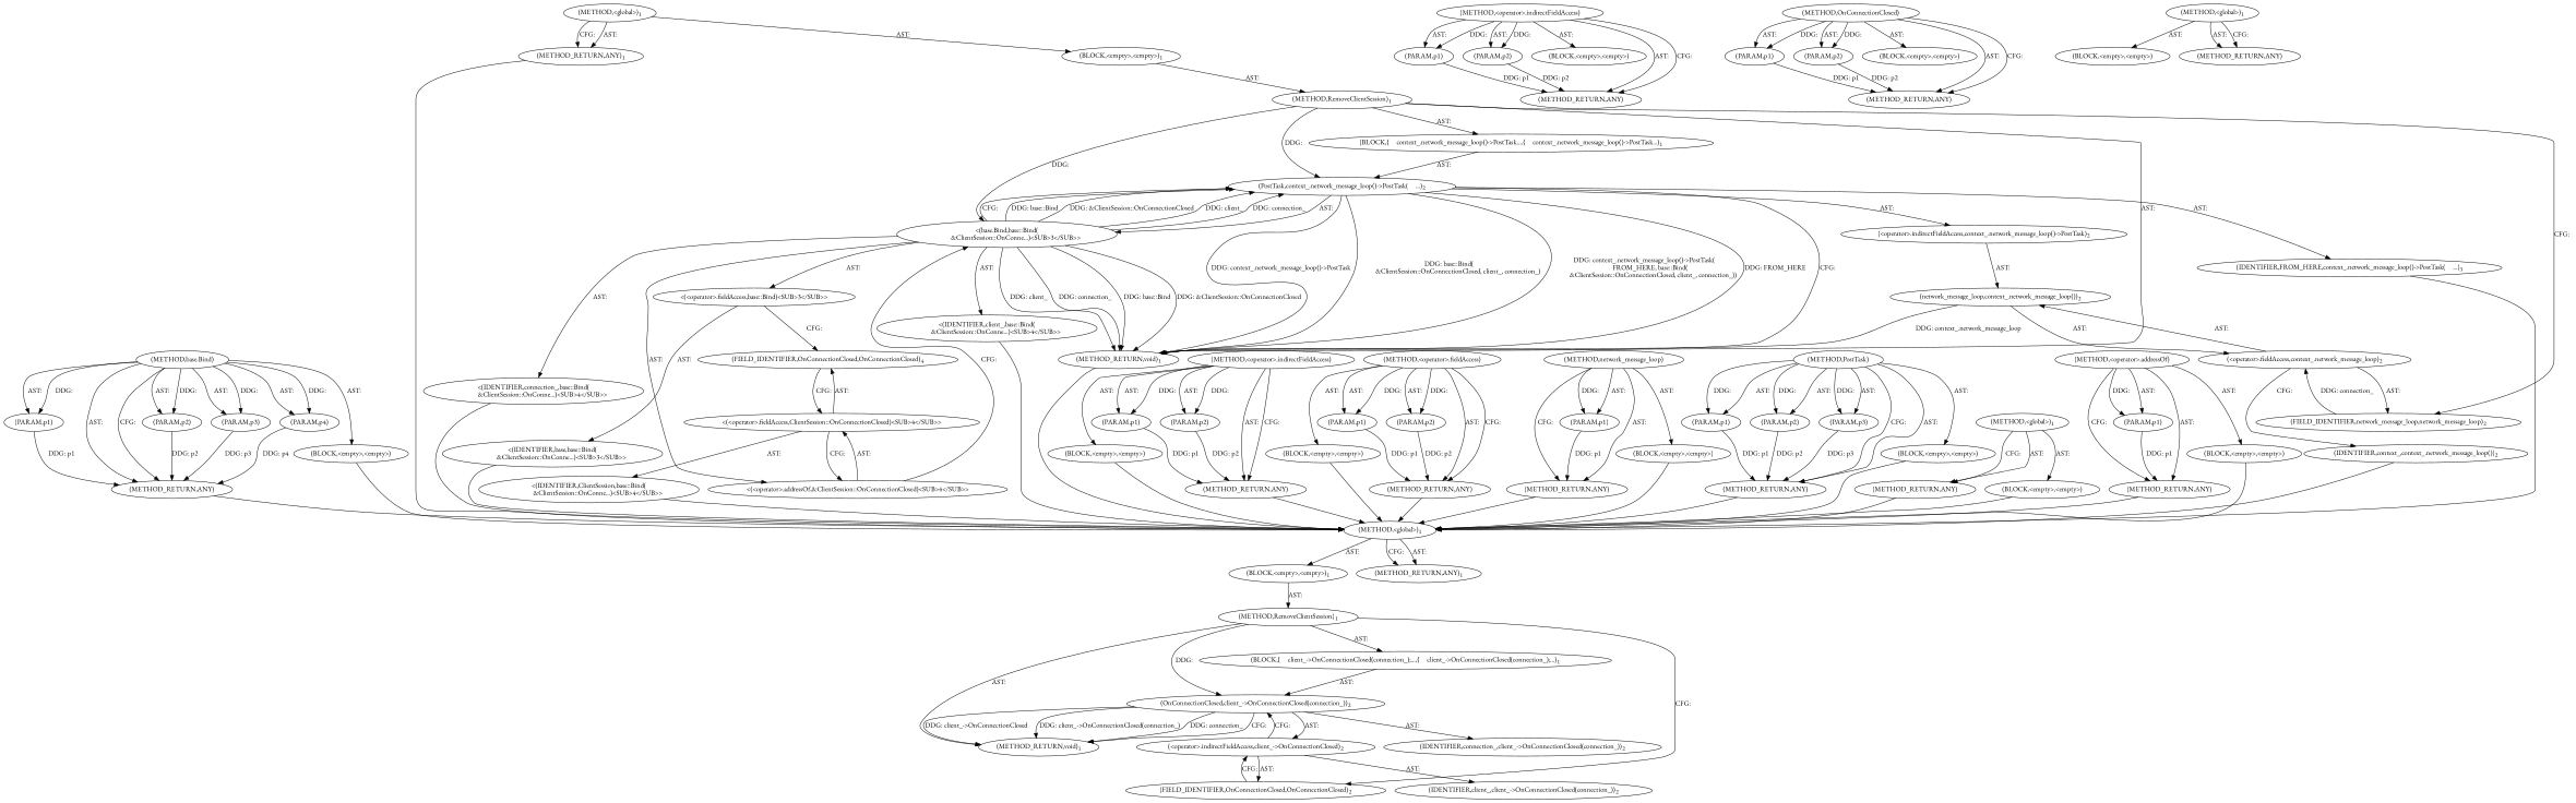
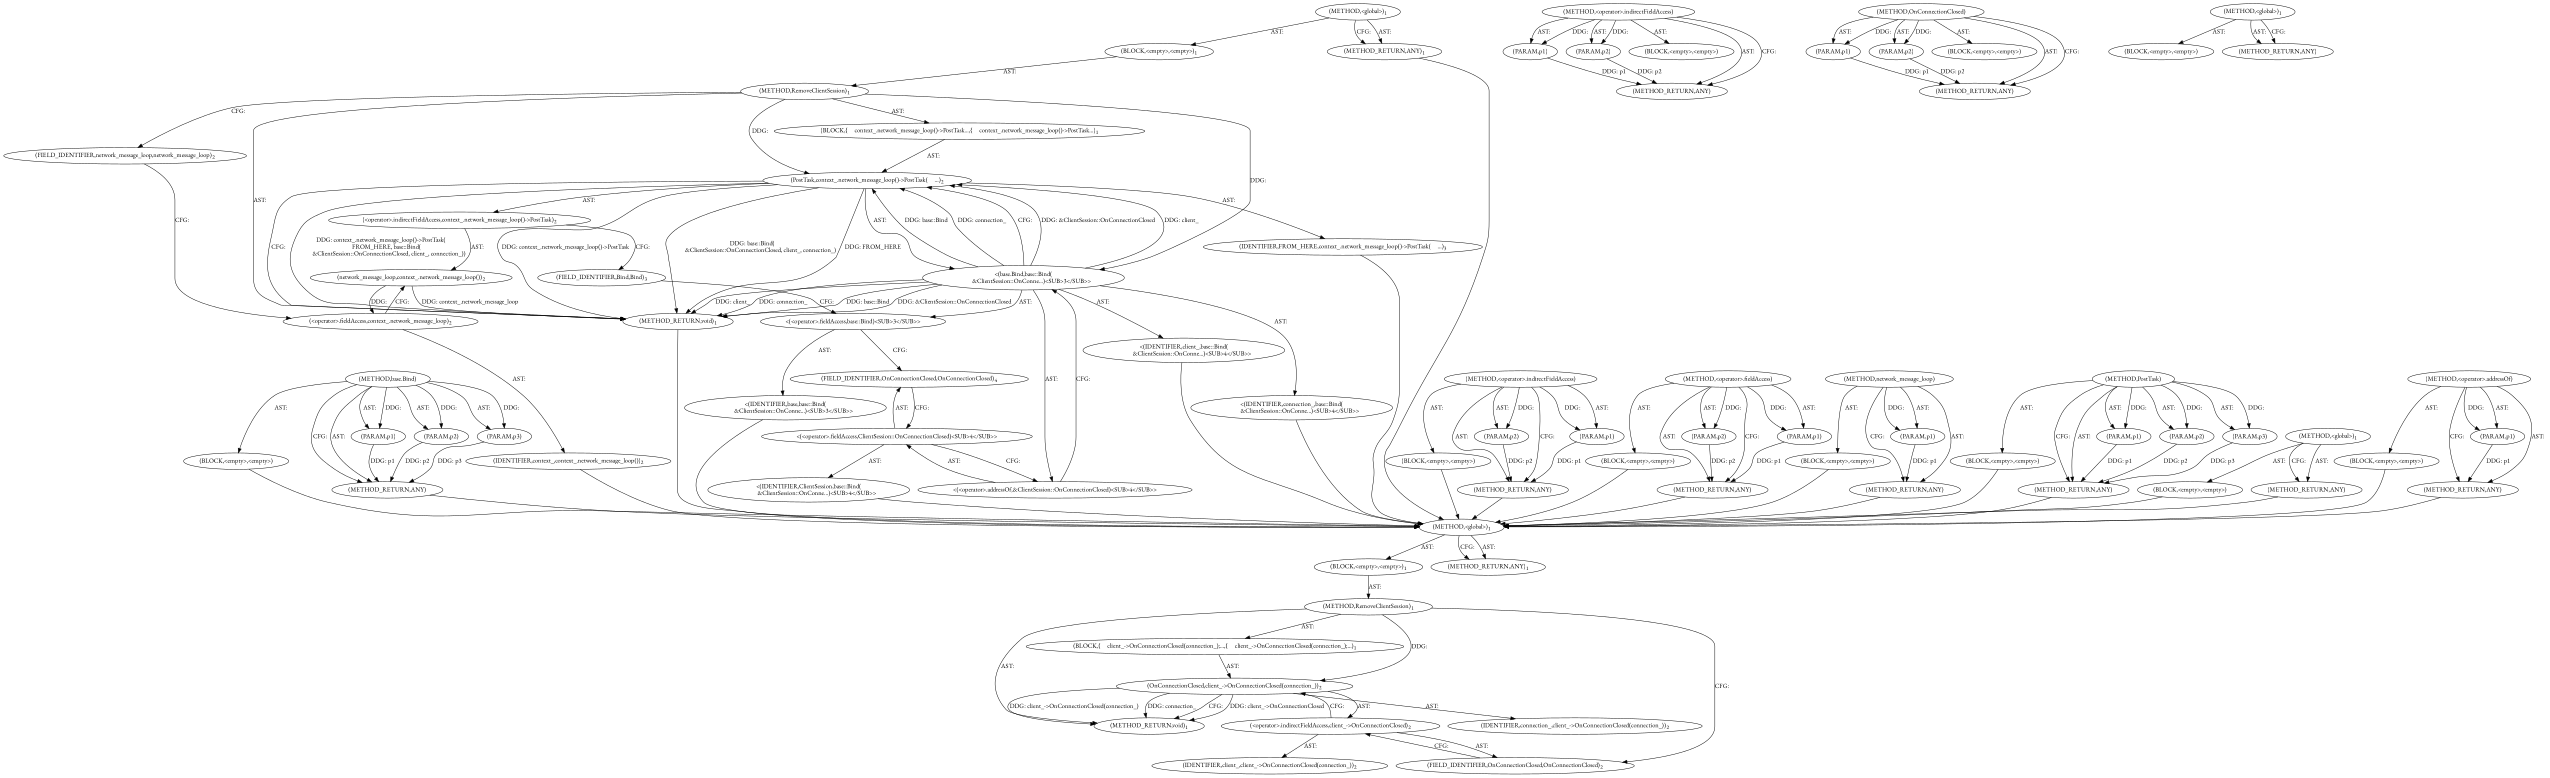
  digraph {
    fontname="EB Garamond"
    node [fontname="EB Garamond"]
    edge [fontname="EB Garamond"]
    n1 [label=<(METHOD,base.Bind)>]
    n2 [label=<(PARAM,p1)>]
    n3 [label=<(PARAM,p2)>]
    n4 [label=<(PARAM,p3)>]
-   n5 [label=<(PARAM,p4)>]
    n6 [label=<(BLOCK,&lt;empty&gt;,&lt;empty&gt;)>]
    n7 [label=<(METHOD_RETURN,ANY)>]
    n8 [label=<(METHOD,&lt;global&gt;)<SUB>1</SUB>>]
    n9 [label=<(BLOCK,&lt;empty&gt;,&lt;empty&gt;)<SUB>1</SUB>>]
    n10 [label=<(METHOD_RETURN,ANY)<SUB>1</SUB>>]
    n11 [label=<(METHOD,&lt;global&gt;)<SUB>1</SUB>>]
    n12 [label=<(BLOCK,&lt;empty&gt;,&lt;empty&gt;)<SUB>1</SUB>>]
    n13 [label=<(METHOD_RETURN,ANY)<SUB>1</SUB>>]
    n14 [label=<(METHOD,RemoveClientSession)<SUB>1</SUB>>]
    n15 [label=<(BLOCK,{     context_.network_message_loop()-&gt;PostTask...,{     context_.network_message_loop()-&gt;PostTask...)<SUB>1</SUB>>]
    n16 [label=<(PostTask,context_.network_message_loop()-&gt;PostTask(     ...)<SUB>2</SUB>>]
    n17 [label=<(FIELD_IDENTIFIER,network_message_loop,network_message_loop)<SUB>2</SUB>>]
    n18 [label="<(base.Bind,base::Bind(\n            &amp;ClientSession::OnConne...)<SUB>3</SUB>>"]
    n19 [label=<(METHOD_RETURN,void)<SUB>1</SUB>>]
    n20 [label=<(&lt;operator&gt;.indirectFieldAccess,context_.network_message_loop()-&gt;PostTask)<SUB>2</SUB>>]
    n21 [label=<(IDENTIFIER,FROM_HERE,context_.network_message_loop()-&gt;PostTask(     ...)<SUB>3</SUB>>]
    n22 [label=<(&lt;operator&gt;.fieldAccess,context_.network_message_loop)<SUB>2</SUB>>]
    n23 [label="<(&lt;operator&gt;.fieldAccess,base::Bind)<SUB>3</SUB>>"]
    n24 [label="<(&lt;operator&gt;.addressOf,&amp;ClientSession::OnConnectionClosed)<SUB>4</SUB>>"]
    n25 [label="<(IDENTIFIER,client_,base::Bind(\n            &amp;ClientSession::OnConne...)<SUB>4</SUB>>"]
    n26 [label="<(IDENTIFIER,connection_,base::Bind(\n            &amp;ClientSession::OnConne...)<SUB>4</SUB>>"]
    n27 [label=<(network_message_loop,context_.network_message_loop())<SUB>2</SUB>>]
+   n28 [label=<(FIELD_IDENTIFIER,Bind,Bind)<SUB>3</SUB>>]
    n29 [label=<(IDENTIFIER,context_,context_.network_message_loop())<SUB>2</SUB>>]
    n30 [label="<(IDENTIFIER,base,base::Bind(\n            &amp;ClientSession::OnConne...)<SUB>3</SUB>>"]
    n31 [label=<(FIELD_IDENTIFIER,OnConnectionClosed,OnConnectionClosed)<SUB>4</SUB>>]
    n32 [label="<(&lt;operator&gt;.fieldAccess,ClientSession::OnConnectionClosed)<SUB>4</SUB>>"]
    n33 [label="<(IDENTIFIER,ClientSession,base::Bind(\n            &amp;ClientSession::OnConne...)<SUB>4</SUB>>"]
    n34 [label=<(METHOD,&lt;operator&gt;.indirectFieldAccess)>]
    n35 [label=<(PARAM,p1)>]
    n36 [label=<(PARAM,p2)>]
    n37 [label=<(BLOCK,&lt;empty&gt;,&lt;empty&gt;)>]
    n38 [label=<(METHOD_RETURN,ANY)>]
    n39 [label=<(METHOD,&lt;operator&gt;.fieldAccess)>]
    n40 [label=<(PARAM,p1)>]
    n41 [label=<(PARAM,p2)>]
    n42 [label=<(BLOCK,&lt;empty&gt;,&lt;empty&gt;)>]
    n43 [label=<(METHOD_RETURN,ANY)>]
    n44 [label=<(METHOD,network_message_loop)>]
    n45 [label=<(PARAM,p1)>]
    n46 [label=<(BLOCK,&lt;empty&gt;,&lt;empty&gt;)>]
    n47 [label=<(METHOD_RETURN,ANY)>]
    n48 [label=<(METHOD,PostTask)>]
    n49 [label=<(PARAM,p1)>]
    n50 [label=<(PARAM,p2)>]
    n51 [label=<(PARAM,p3)>]
    n52 [label=<(BLOCK,&lt;empty&gt;,&lt;empty&gt;)>]
    n53 [label=<(METHOD_RETURN,ANY)>]
    n54 [label=<(METHOD,&lt;global&gt;)<SUB>1</SUB>>]
    n55 [label=<(BLOCK,&lt;empty&gt;,&lt;empty&gt;)>]
    n56 [label=<(METHOD_RETURN,ANY)>]
    n57 [label=<(METHOD,&lt;operator&gt;.addressOf)>]
    n58 [label=<(PARAM,p1)>]
    n59 [label=<(BLOCK,&lt;empty&gt;,&lt;empty&gt;)>]
    n60 [label=<(METHOD_RETURN,ANY)>]
    n61 [label=<(METHOD,RemoveClientSession)<SUB>1</SUB>>]
    n62 [label=<(BLOCK,{     client_-&gt;OnConnectionClosed(connection_);...,{     client_-&gt;OnConnectionClosed(connection_);...)<SUB>1</SUB>>]
    n63 [label=<(OnConnectionClosed,client_-&gt;OnConnectionClosed(connection_))<SUB>2</SUB>>]
    n64 [label=<(FIELD_IDENTIFIER,OnConnectionClosed,OnConnectionClosed)<SUB>2</SUB>>]
    n65 [label=<(METHOD_RETURN,void)<SUB>1</SUB>>]
    n66 [label=<(&lt;operator&gt;.indirectFieldAccess,client_-&gt;OnConnectionClosed)<SUB>2</SUB>>]
    n67 [label=<(IDENTIFIER,connection_,client_-&gt;OnConnectionClosed(connection_))<SUB>2</SUB>>]
    n68 [label=<(IDENTIFIER,client_,client_-&gt;OnConnectionClosed(connection_))<SUB>2</SUB>>]
    n69 [label=<(METHOD,&lt;operator&gt;.indirectFieldAccess)>]
    n70 [label=<(PARAM,p1)>]
    n71 [label=<(PARAM,p2)>]
    n72 [label=<(BLOCK,&lt;empty&gt;,&lt;empty&gt;)>]
    n73 [label=<(METHOD_RETURN,ANY)>]
    n74 [label=<(METHOD,OnConnectionClosed)>]
    n75 [label=<(PARAM,p1)>]
    n76 [label=<(PARAM,p2)>]
    n77 [label=<(BLOCK,&lt;empty&gt;,&lt;empty&gt;)>]
    n78 [label=<(METHOD_RETURN,ANY)>]
    n79 [label=<(METHOD,&lt;global&gt;)<SUB>1</SUB>>]
    n80 [label=<(BLOCK,&lt;empty&gt;,&lt;empty&gt;)>]
    n81 [label=<(METHOD_RETURN,ANY)>]
    n1 -> n2 [label="AST: "]
    n1 -> n2 [label="DDG: "]
    n1 -> n3 [label="AST: "]
    n1 -> n3 [label="DDG: "]
    n1 -> n4 [label="AST: "]
    n1 -> n4 [label="DDG: "]
-   n1 -> n5 [label="AST: "]
-   n1 -> n5 [label="DDG: "]
    n1 -> n6 [label="AST: "]
    n1 -> n7 [label="AST: "]
    n1 -> n7 [label="CFG: "]
    n2 -> n7 [label="DDG: p1"]
    n3 -> n7 [label="DDG: p2"]
    n4 -> n7 [label="DDG: p3"]
-   n5 -> n7 [label="DDG: p4"]
    n6 -> n8
    n7 -> n8
    n8 -> n9 [label="AST: "]
    n8 -> n10 [label="AST: "]
    n8 -> n10 [label="CFG: "]
    n9 -> n61 [label="AST: "]
    n11 -> n12 [label="AST: "]
    n11 -> n13 [label="AST: "]
    n11 -> n13 [label="CFG: "]
    n12 -> n14 [label="AST: "]
    n13 -> n8
    n14 -> n15 [label="AST: "]
    n14 -> n16 [label="DDG: "]
    n14 -> n17 [label="CFG: "]
    n14 -> n18 [label="DDG: "]
    n14 -> n19 [label="AST: "]
    n15 -> n16 [label="AST: "]
    n16 -> n18 [label="AST: "]
    n16 -> n19 [label="CFG: "]
    n16 -> n19 [label="DDG: context_.network_message_loop()-&gt;PostTask"]
    n16 -> n19 [label="DDG: base::Bind(\n            &amp;ClientSession::OnConnectionClosed, client_, connection_)"]
    n16 -> n19 [label="DDG: context_.network_message_loop()-&gt;PostTask(\n        FROM_HERE, base::Bind(\n            &amp;ClientSession::OnConnectionClosed, client_, connection_))"]
    n16 -> n19 [label="DDG: FROM_HERE"]
    n16 -> n20 [label="AST: "]
    n16 -> n21 [label="AST: "]
-   n17 -> n22 [label="DDG: connection_"]
+   n17 -> n22 [label="CFG: "]
    n18 -> n16 [label="CFG: "]
    n18 -> n16 [label="DDG: base::Bind"]
    n18 -> n16 [label="DDG: &amp;ClientSession::OnConnectionClosed"]
    n18 -> n16 [label="DDG: client_"]
    n18 -> n16 [label="DDG: connection_"]
    n18 -> n19 [label="DDG: base::Bind"]
    n18 -> n19 [label="DDG: &amp;ClientSession::OnConnectionClosed"]
    n18 -> n19 [label="DDG: client_"]
    n18 -> n19 [label="DDG: connection_"]
    n18 -> n23 [label="AST: "]
    n18 -> n24 [label="AST: "]
    n18 -> n25 [label="AST: "]
    n18 -> n26 [label="AST: "]
    n19 -> n8
    n20 -> n27 [label="AST: "]
+   n20 -> n28 [label="CFG: "]
    n21 -> n8
-   n22 -> n17 [label="AST: "]
-   n22 -> n27 [label="AST: "]
-   n22 -> n29 [label="CFG: "]
+   n22 -> n27 [label="CFG: "]
+   n22 -> n29 [label="AST: "]
    n23 -> n30 [label="AST: "]
    n23 -> n31 [label="CFG: "]
    n24 -> n18 [label="CFG: "]
    n24 -> n32 [label="AST: "]
    n25 -> n8
    n26 -> n8
    n27 -> n19 [label="DDG: context_.network_message_loop"]
-   n27 -> n22 [label="AST: "]
+   n27 -> n22 [label="DDG: "]
+   n28 -> n23 [label="CFG: "]
    n29 -> n8
    n30 -> n8
    n31 -> n32 [label="CFG: "]
    n32 -> n24 [label="CFG: "]
    n32 -> n31 [label="AST: "]
    n32 -> n33 [label="AST: "]
    n33 -> n8
    n34 -> n35 [label="AST: "]
    n34 -> n35 [label="DDG: "]
    n34 -> n36 [label="AST: "]
    n34 -> n36 [label="DDG: "]
    n34 -> n37 [label="AST: "]
    n34 -> n38 [label="AST: "]
    n34 -> n38 [label="CFG: "]
    n35 -> n38 [label="DDG: p1"]
    n36 -> n38 [label="DDG: p2"]
    n37 -> n8
    n38 -> n8
    n39 -> n40 [label="AST: "]
    n39 -> n40 [label="DDG: "]
    n39 -> n41 [label="AST: "]
    n39 -> n41 [label="DDG: "]
    n39 -> n42 [label="AST: "]
    n39 -> n43 [label="AST: "]
    n39 -> n43 [label="CFG: "]
    n40 -> n43 [label="DDG: p1"]
    n41 -> n43 [label="DDG: p2"]
    n42 -> n8
    n43 -> n8
    n44 -> n45 [label="AST: "]
    n44 -> n45 [label="DDG: "]
    n44 -> n46 [label="AST: "]
    n44 -> n47 [label="AST: "]
    n44 -> n47 [label="CFG: "]
    n45 -> n47 [label="DDG: p1"]
    n46 -> n8
    n47 -> n8
    n48 -> n49 [label="AST: "]
    n48 -> n49 [label="DDG: "]
    n48 -> n50 [label="AST: "]
    n48 -> n50 [label="DDG: "]
    n48 -> n51 [label="AST: "]
    n48 -> n51 [label="DDG: "]
    n48 -> n52 [label="AST: "]
    n48 -> n53 [label="AST: "]
    n48 -> n53 [label="CFG: "]
    n49 -> n53 [label="DDG: p1"]
    n50 -> n53 [label="DDG: p2"]
    n51 -> n53 [label="DDG: p3"]
    n52 -> n8
    n53 -> n8
    n54 -> n55 [label="AST: "]
    n54 -> n56 [label="AST: "]
    n54 -> n56 [label="CFG: "]
    n55 -> n8
    n56 -> n8
    n57 -> n58 [label="AST: "]
    n57 -> n58 [label="DDG: "]
    n57 -> n59 [label="AST: "]
    n57 -> n60 [label="AST: "]
    n57 -> n60 [label="CFG: "]
    n58 -> n60 [label="DDG: p1"]
    n59 -> n8
    n60 -> n8
    n61 -> n62 [label="AST: "]
    n61 -> n63 [label="DDG: "]
    n61 -> n64 [label="CFG: "]
    n61 -> n65 [label="AST: "]
    n62 -> n63 [label="AST: "]
    n63 -> n65 [label="CFG: "]
    n63 -> n65 [label="DDG: client_-&gt;OnConnectionClosed"]
    n63 -> n65 [label="DDG: client_-&gt;OnConnectionClosed(connection_)"]
    n63 -> n65 [label="DDG: connection_"]
    n63 -> n66 [label="AST: "]
    n63 -> n67 [label="AST: "]
    n64 -> n66 [label="CFG: "]
    n66 -> n63 [label="CFG: "]
    n66 -> n64 [label="AST: "]
    n66 -> n68 [label="AST: "]
    n69 -> n70 [label="AST: "]
    n69 -> n70 [label="DDG: "]
    n69 -> n71 [label="AST: "]
    n69 -> n71 [label="DDG: "]
    n69 -> n72 [label="AST: "]
    n69 -> n73 [label="AST: "]
    n69 -> n73 [label="CFG: "]
    n70 -> n73 [label="DDG: p1"]
    n71 -> n73 [label="DDG: p2"]
    n74 -> n75 [label="AST: "]
    n74 -> n75 [label="DDG: "]
    n74 -> n76 [label="AST: "]
    n74 -> n76 [label="DDG: "]
    n74 -> n77 [label="AST: "]
    n74 -> n78 [label="AST: "]
    n74 -> n78 [label="CFG: "]
    n75 -> n78 [label="DDG: p1"]
    n76 -> n78 [label="DDG: p2"]
    n79 -> n80 [label="AST: "]
    n79 -> n81 [label="AST: "]
    n79 -> n81 [label="CFG: "]
  }
